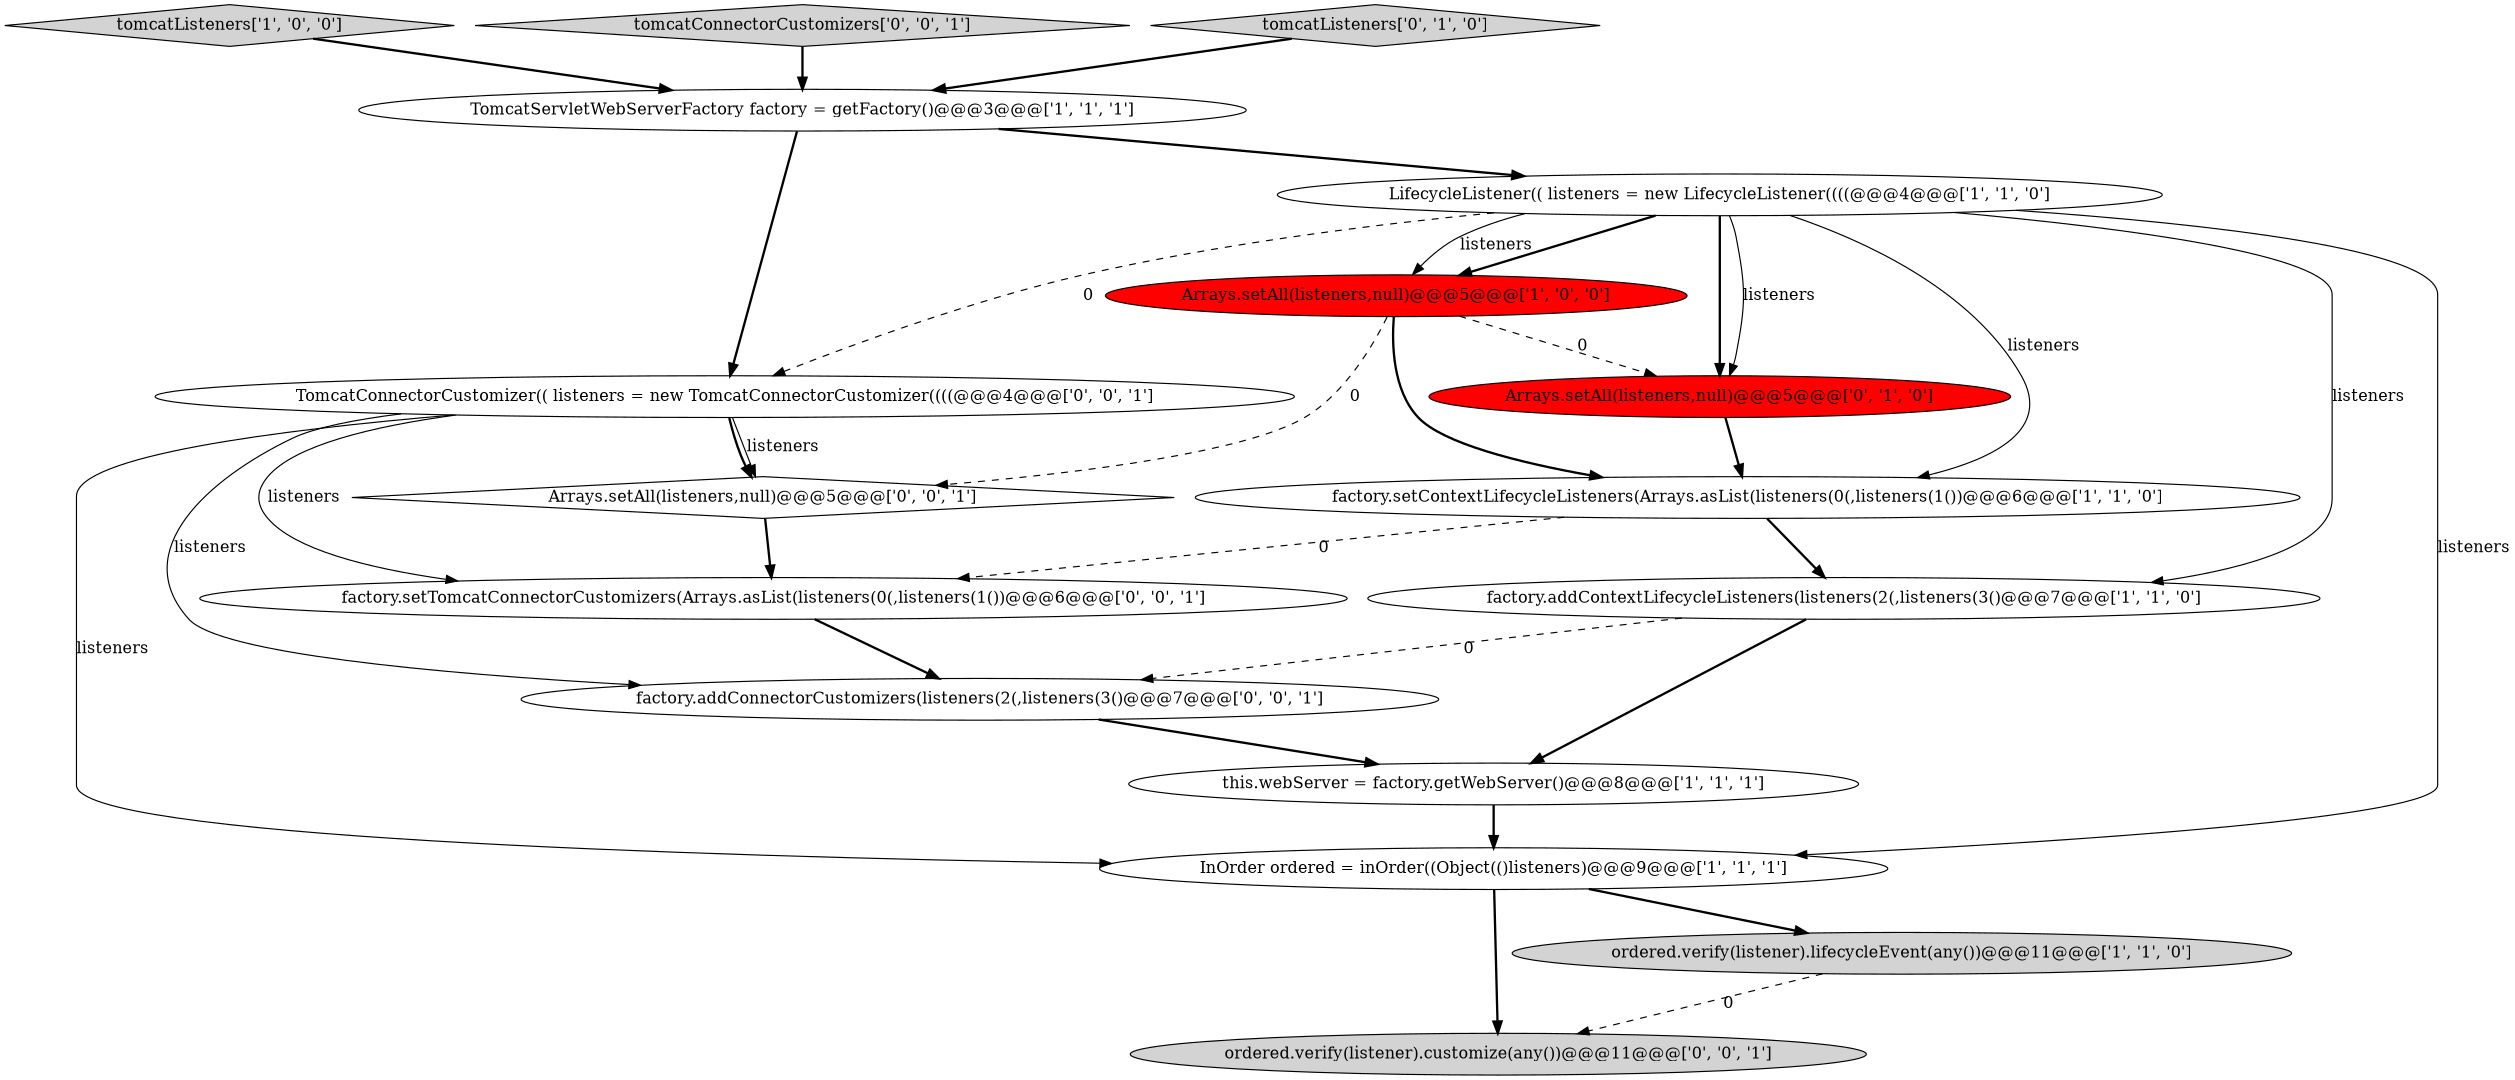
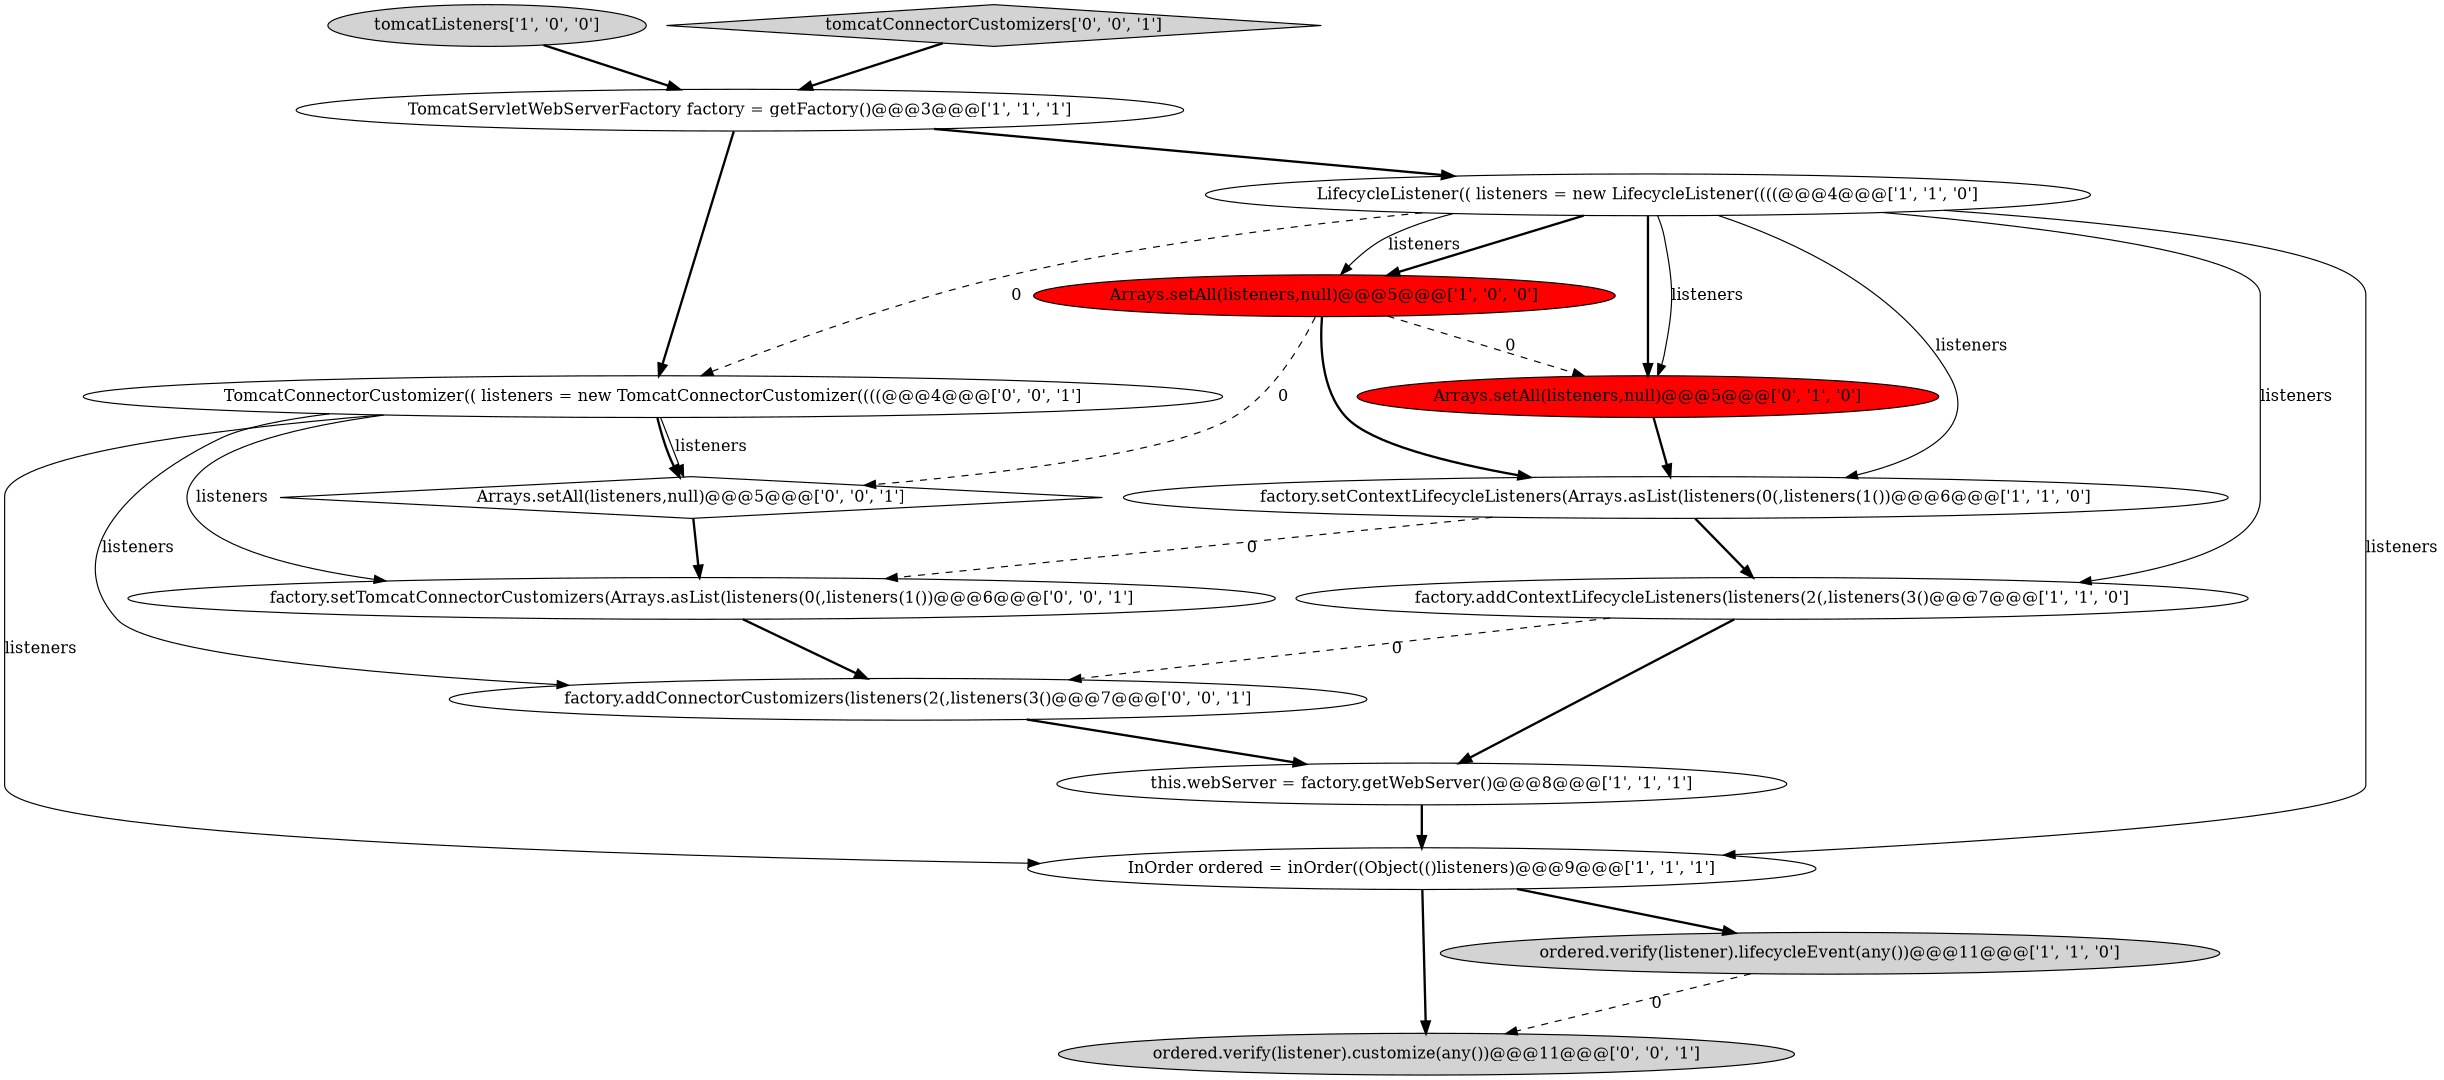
  digraph {
    node [fillcolor=white shape=ellipse style=filled]
    edge [style=bold]
    n1 [label="TomcatServletWebServerFactory factory = getFactory()@@@3@@@['1', '1', '1']"]
    n2 [label="LifecycleListener(( listeners = new LifecycleListener((((@@@4@@@['1', '1', '0']"]
    n3 [label="TomcatConnectorCustomizer(( listeners = new TomcatConnectorCustomizer((((@@@4@@@['0', '0', '1']"]
    n4 [label="factory.setContextLifecycleListeners(Arrays.asList(listeners(0(,listeners(1())@@@6@@@['1', '1', '0']"]
    n5 [label="factory.addContextLifecycleListeners(listeners(2(,listeners(3()@@@7@@@['1', '1', '0']"]
    n6 [fillcolor=red label="Arrays.setAll(listeners,null)@@@5@@@['1', '0', '0']"]
    n7 [fillcolor=red label="Arrays.setAll(listeners,null)@@@5@@@['0', '1', '0']"]
    n8 [label="InOrder ordered = inOrder((Object(()listeners)@@@9@@@['1', '1', '1']"]
    n9 [label="factory.setTomcatConnectorCustomizers(Arrays.asList(listeners(0(,listeners(1())@@@6@@@['0', '0', '1']"]
    n10 [label="factory.addConnectorCustomizers(listeners(2(,listeners(3()@@@7@@@['0', '0', '1']"]
    n11 [label="Arrays.setAll(listeners,null)@@@5@@@['0', '0', '1']" shape=diamond]
    n12 [label="this.webServer = factory.getWebServer()@@@8@@@['1', '1', '1']"]
    n13 [fillcolor=lightgray label="ordered.verify(listener).lifecycleEvent(any())@@@11@@@['1', '1', '0']"]
    n14 [fillcolor=lightgray label="ordered.verify(listener).customize(any())@@@11@@@['0', '0', '1']"]
-   n15 [fillcolor=lightgray label="tomcatListeners['1', '0', '0']" shape=diamond]
+   n15 [fillcolor=lightgray label="tomcatListeners['1', '0', '0']"]
    n16 [fillcolor=lightgray label="tomcatConnectorCustomizers['0', '0', '1']" shape=diamond]
-   n17 [fillcolor=lightgray label="tomcatListeners['0', '1', '0']" shape=diamond]
    n1 -> n2
    n1 -> n3
    n2 -> n3 [label=0 style=dashed]
    n2 -> n4 [label=listeners style=solid]
    n2 -> n5 [label=listeners style=solid]
    n2 -> n6
    n2 -> n6 [label=listeners style=solid]
    n2 -> n7 [label=listeners style=solid]
    n2 -> n7
    n2 -> n8 [label=listeners style=solid]
    n3 -> n8 [label=listeners style=solid]
    n3 -> n9 [label=listeners style=solid]
    n3 -> n10 [label=listeners style=solid]
    n3 -> n11
    n3 -> n11 [label=listeners style=solid]
    n4 -> n5
    n4 -> n9 [label=0 style=dashed]
    n5 -> n10 [label=0 style=dashed]
    n5 -> n12
    n6 -> n4
    n6 -> n7 [label=0 style=dashed]
    n6 -> n11 [label=0 style=dashed]
    n7 -> n4
    n8 -> n13
    n8 -> n14
    n9 -> n10
    n10 -> n12
    n11 -> n9
    n12 -> n8
    n13 -> n14 [label=0 style=dashed]
    n15 -> n1
    n16 -> n1
-   n17 -> n1
  }
